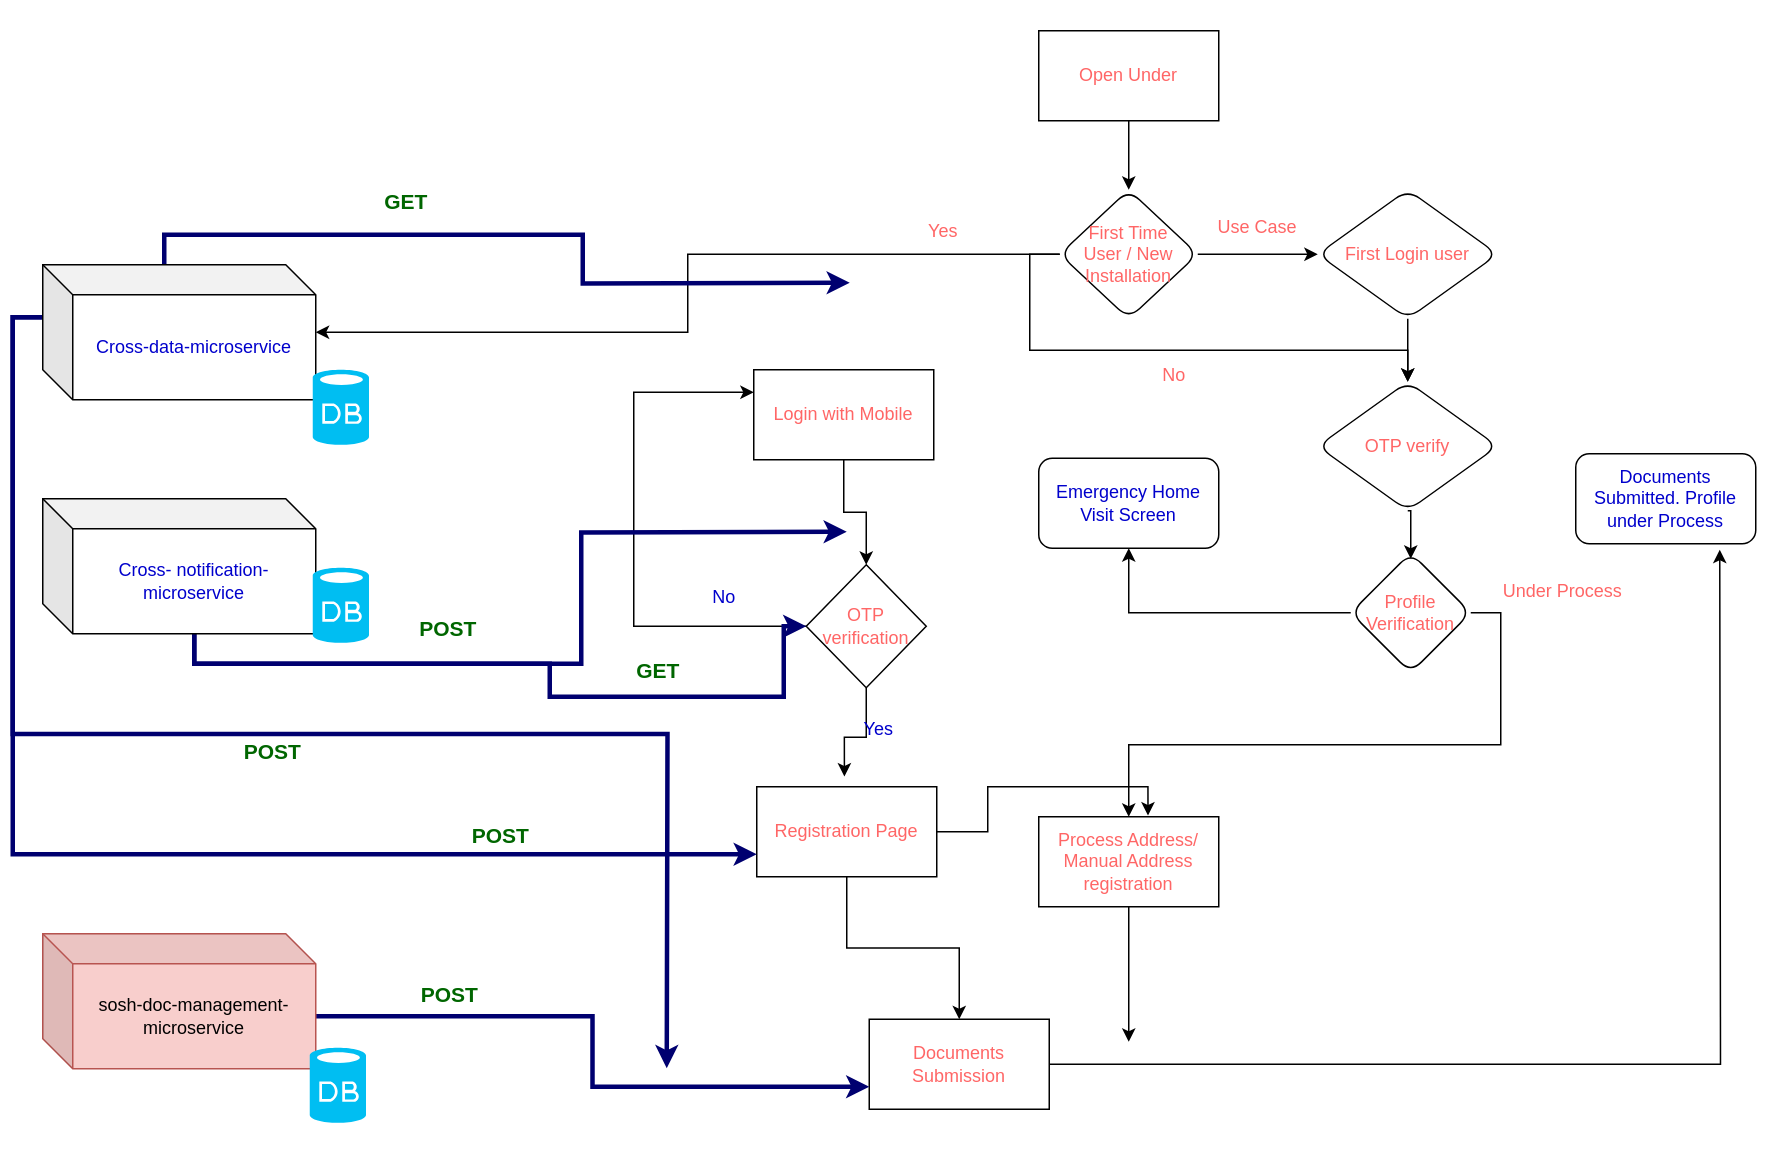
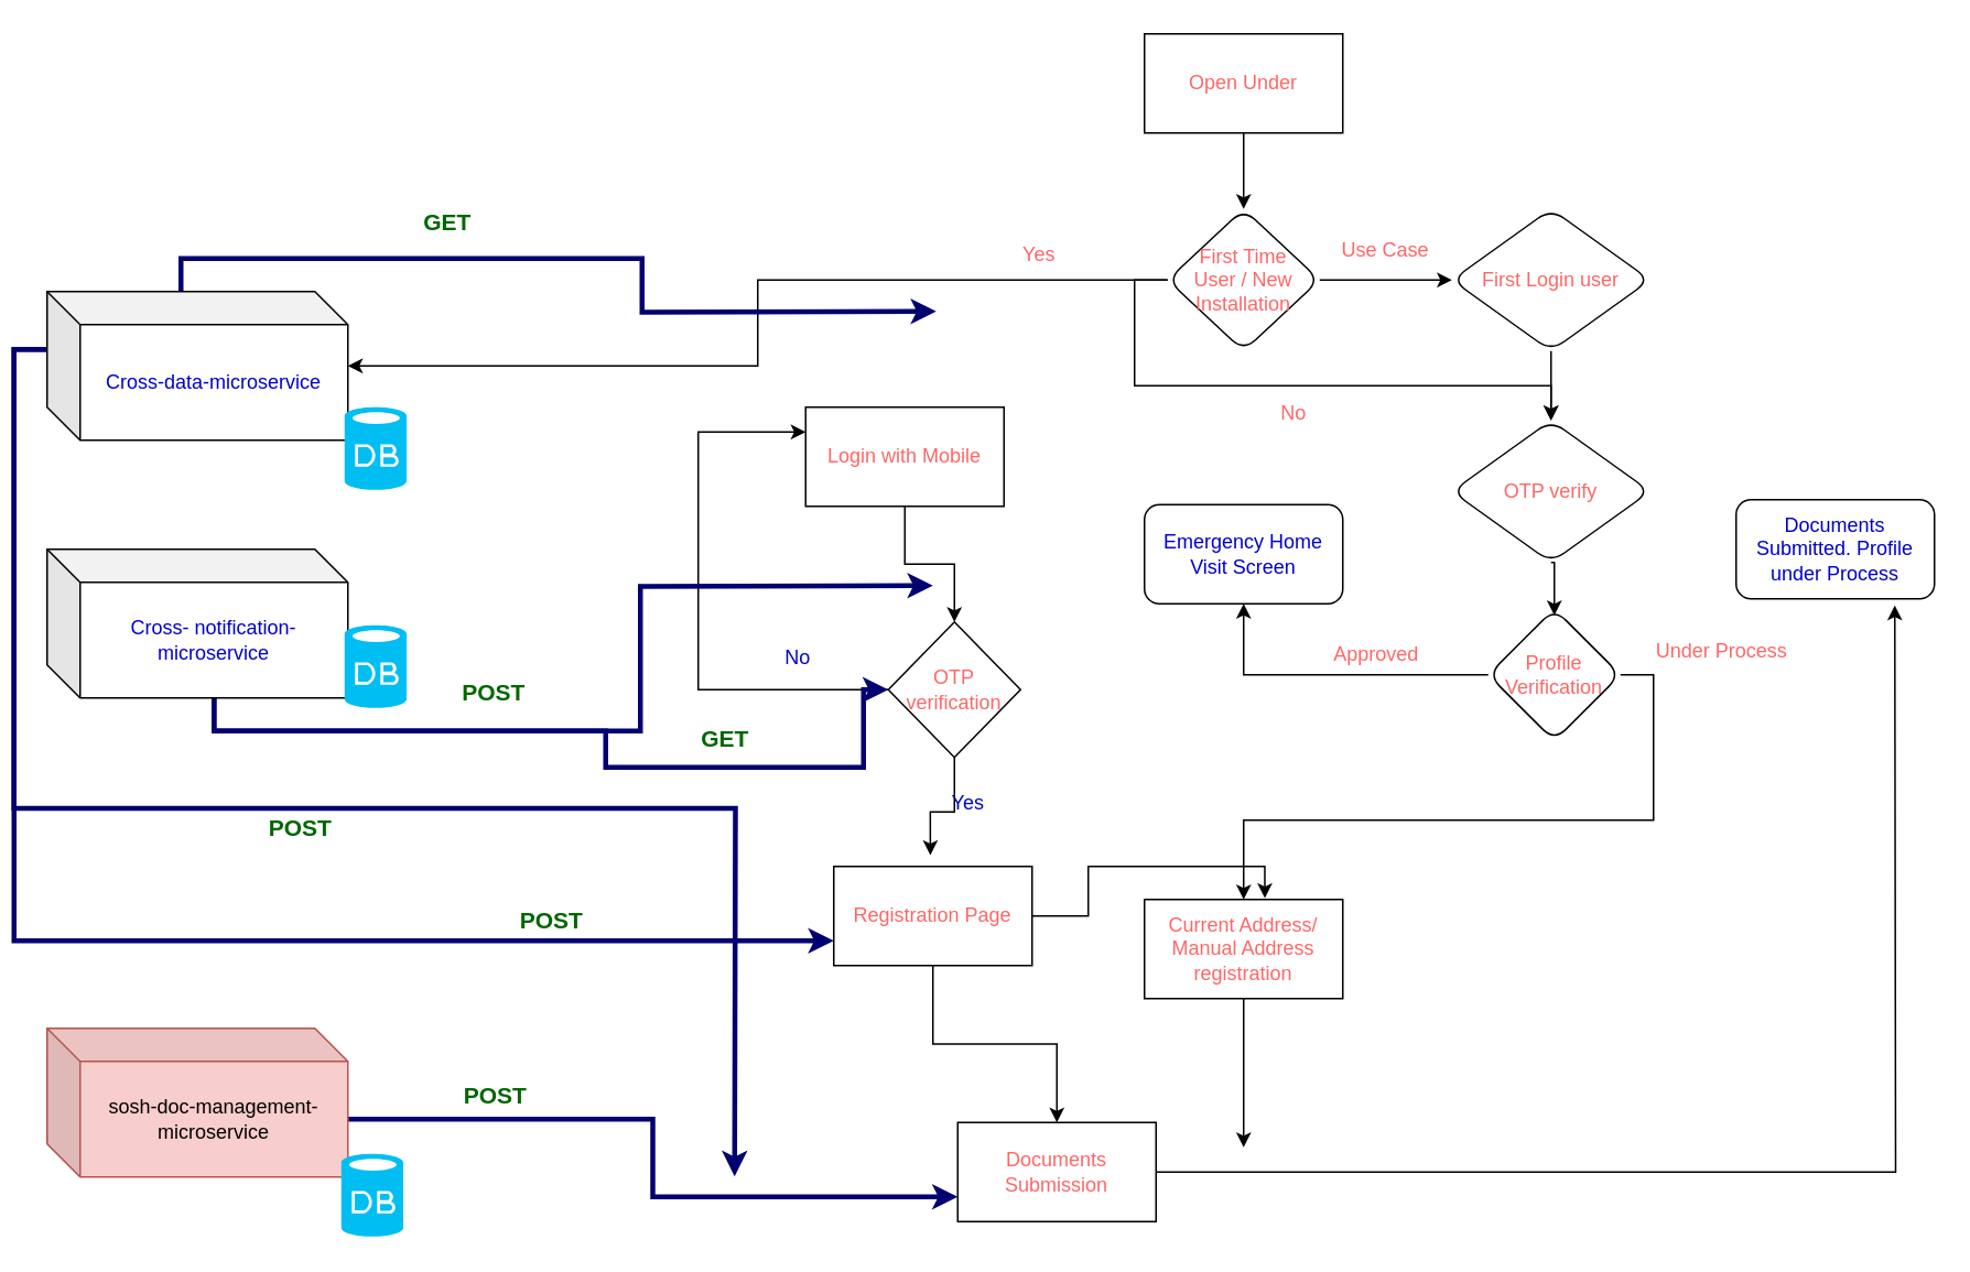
  <mxCell id="0" />
  <mxCell id="1" parent="0" />
  <mxCell id="2" value="" style="edgeStyle=orthogonalEdgeStyle;rounded=0;orthogonalLoop=1;jettySize=auto;html=1;fontColor=#FF6666;" parent="1" source="3" target="7" edge="1"><mxGeometry relative="1" as="geometry" /></mxCell>
  <mxCell id="3" value="Open Under" style="rounded=0;whiteSpace=wrap;html=1;fontColor=#FF6666;" parent="1" vertex="1"><mxGeometry x="684" y="20" width="120" height="60" as="geometry" /></mxCell>
  <mxCell id="4" style="edgeStyle=orthogonalEdgeStyle;rounded=0;orthogonalLoop=1;jettySize=auto;html=1;exitX=0;exitY=0.5;exitDx=0;exitDy=0;fontColor=#FF6666;" parent="1" source="7" target="23" edge="1"><mxGeometry relative="1" as="geometry" /></mxCell>
  <mxCell id="5" value="" style="edgeStyle=orthogonalEdgeStyle;rounded=0;orthogonalLoop=1;jettySize=auto;html=1;fontColor=#FF6666;" parent="1" source="7" target="38" edge="1"><mxGeometry relative="1" as="geometry" /></mxCell>
  <mxCell id="6" value="" style="edgeStyle=orthogonalEdgeStyle;rounded=0;orthogonalLoop=1;jettySize=auto;html=1;fontColor=#FF6666;" parent="1" source="7" target="17" edge="1"><mxGeometry relative="1" as="geometry" /></mxCell>
  <mxCell id="7" value="First Time&lt;br&gt;User / New Installation" style="rhombus;whiteSpace=wrap;html=1;rounded=1;fontColor=#FF6666;" parent="1" vertex="1"><mxGeometry x="698" y="126" width="92" height="86" as="geometry" /></mxCell>
  <mxCell id="8" value="" style="edgeStyle=orthogonalEdgeStyle;rounded=0;orthogonalLoop=1;jettySize=auto;html=1;fontColor=#FF6666;" parent="1" source="9" target="12" edge="1"><mxGeometry relative="1" as="geometry" /></mxCell>
- <mxCell id="9" value="Login with Mobile" style="rounded=0;whiteSpace=wrap;html=1;fontColor=#FF6666;" parent="1" vertex="1"><mxGeometry x="494" y="246" width="120" height="60" as="geometry" /></mxCell>
+ <mxCell id="9" value="Login with Mobile" style="rounded=0;whiteSpace=wrap;html=1;fontColor=#FF6666;" parent="1" vertex="1"><mxGeometry x="479" y="246" width="120" height="60" as="geometry" /></mxCell>
  <mxCell id="10" style="edgeStyle=orthogonalEdgeStyle;rounded=0;orthogonalLoop=1;jettySize=auto;html=1;exitX=0.5;exitY=1;exitDx=0;exitDy=0;entryX=0.487;entryY=-0.113;entryDx=0;entryDy=0;entryPerimeter=0;fontColor=#0000CC;" parent="1" source="12" target="28" edge="1"><mxGeometry relative="1" as="geometry" /></mxCell>
  <mxCell id="11" style="edgeStyle=orthogonalEdgeStyle;rounded=0;orthogonalLoop=1;jettySize=auto;html=1;exitX=0;exitY=0.5;exitDx=0;exitDy=0;entryX=0;entryY=0.25;entryDx=0;entryDy=0;fontColor=#0000CC;" parent="1" source="12" target="9" edge="1"><mxGeometry relative="1" as="geometry"><Array as="points"><mxPoint x="414" y="417" /><mxPoint x="414" y="261" /></Array></mxGeometry></mxCell>
  <mxCell id="12" value="OTP verification" style="rhombus;whiteSpace=wrap;html=1;fontColor=#FF6666;rounded=0;" parent="1" vertex="1"><mxGeometry x="529" y="376" width="80" height="82" as="geometry" /></mxCell>
  <mxCell id="13" value="Yes" style="text;html=1;align=center;verticalAlign=middle;resizable=0;points=[];autosize=1;strokeColor=none;fillColor=none;fontColor=#FF6666;" parent="1" vertex="1"><mxGeometry x="605" y="144" width="30" height="20" as="geometry" /></mxCell>
  <mxCell id="14" value="&lt;font color=&quot;#0000cc&quot;&gt;Emergency Home Visit Screen&lt;/font&gt;" style="whiteSpace=wrap;html=1;fontColor=#FF6666;rounded=1;" parent="1" vertex="1"><mxGeometry x="684" y="305" width="120" height="60" as="geometry" /></mxCell>
  <mxCell id="15" value="No" style="text;html=1;align=center;verticalAlign=middle;resizable=0;points=[];autosize=1;strokeColor=none;fillColor=none;fontColor=#FF6666;" parent="1" vertex="1"><mxGeometry x="761" y="240" width="26" height="20" as="geometry" /></mxCell>
  <mxCell id="16" value="" style="edgeStyle=orthogonalEdgeStyle;rounded=0;orthogonalLoop=1;jettySize=auto;html=1;fontColor=#FF6666;" parent="1" source="17" target="23" edge="1"><mxGeometry relative="1" as="geometry" /></mxCell>
  <mxCell id="17" value="First Login user" style="rhombus;whiteSpace=wrap;html=1;rounded=1;fontColor=#FF6666;" parent="1" vertex="1"><mxGeometry x="870" y="126" width="120" height="86" as="geometry" /></mxCell>
  <mxCell id="18" value="&lt;font color=&quot;#0000cc&quot;&gt;Documents Submitted. Profile under Process&lt;/font&gt;" style="whiteSpace=wrap;html=1;fontColor=#FF6666;rounded=1;" parent="1" vertex="1"><mxGeometry x="1042" y="302" width="120" height="60" as="geometry" /></mxCell>
  <mxCell id="19" style="edgeStyle=orthogonalEdgeStyle;rounded=0;orthogonalLoop=1;jettySize=auto;html=1;exitX=0;exitY=0.5;exitDx=0;exitDy=0;entryX=0.5;entryY=1;entryDx=0;entryDy=0;fontColor=#FF6666;" parent="1" source="21" target="14" edge="1"><mxGeometry relative="1" as="geometry" /></mxCell>
  <mxCell id="20" style="edgeStyle=orthogonalEdgeStyle;rounded=0;orthogonalLoop=1;jettySize=auto;html=1;exitX=1;exitY=0.5;exitDx=0;exitDy=0;fontColor=#FF6666;" parent="1" source="21" target="34" edge="1"><mxGeometry relative="1" as="geometry" /></mxCell>
  <mxCell id="21" value="Profile Verification" style="rhombus;whiteSpace=wrap;html=1;fontColor=#FF6666;rounded=1;" parent="1" vertex="1"><mxGeometry x="892" y="368" width="80" height="80" as="geometry" /></mxCell>
  <mxCell id="22" style="edgeStyle=orthogonalEdgeStyle;rounded=0;orthogonalLoop=1;jettySize=auto;html=1;exitX=0.5;exitY=1;exitDx=0;exitDy=0;fontColor=#FF6666;" parent="1" source="23" edge="1"><mxGeometry relative="1" as="geometry"><mxPoint x="932" y="372" as="targetPoint" /></mxGeometry></mxCell>
  <mxCell id="23" value="OTP verify" style="rhombus;whiteSpace=wrap;html=1;rounded=1;fontColor=#FF6666;" parent="1" vertex="1"><mxGeometry x="870" y="254" width="120" height="86" as="geometry" /></mxCell>
+ <mxCell id="24" value="Approved" style="text;html=1;align=center;verticalAlign=middle;resizable=0;points=[];autosize=1;strokeColor=none;fillColor=none;fontColor=#FF6666;" parent="1" vertex="1"><mxGeometry x="793" y="386" width="62" height="20" as="geometry" /></mxCell>
  <mxCell id="25" value="Under Process" style="text;html=1;align=center;verticalAlign=middle;resizable=0;points=[];autosize=1;strokeColor=none;fillColor=none;fontColor=#FF6666;" parent="1" vertex="1"><mxGeometry x="988" y="384" width="90" height="20" as="geometry" /></mxCell>
  <mxCell id="26" value="" style="edgeStyle=orthogonalEdgeStyle;rounded=0;orthogonalLoop=1;jettySize=auto;html=1;fontColor=#0000CC;" parent="1" source="28" target="30" edge="1"><mxGeometry relative="1" as="geometry" /></mxCell>
  <mxCell id="27" style="edgeStyle=orthogonalEdgeStyle;rounded=0;orthogonalLoop=1;jettySize=auto;html=1;exitX=1;exitY=0.5;exitDx=0;exitDy=0;entryX=0.607;entryY=-0.013;entryDx=0;entryDy=0;entryPerimeter=0;fontColor=#0000CC;" parent="1" source="28" target="34" edge="1"><mxGeometry relative="1" as="geometry" /></mxCell>
  <mxCell id="28" value="Registration Page" style="rounded=0;whiteSpace=wrap;html=1;fontColor=#FF6666;" parent="1" vertex="1"><mxGeometry x="496" y="524" width="120" height="60" as="geometry" /></mxCell>
  <mxCell id="29" style="edgeStyle=orthogonalEdgeStyle;rounded=0;orthogonalLoop=1;jettySize=auto;html=1;exitX=1;exitY=0.5;exitDx=0;exitDy=0;fontColor=#0000CC;" parent="1" source="30" edge="1"><mxGeometry relative="1" as="geometry"><mxPoint x="1138" y="366" as="targetPoint" /></mxGeometry></mxCell>
  <mxCell id="30" value="Documents Submission" style="rounded=0;whiteSpace=wrap;html=1;fontColor=#FF6666;" parent="1" vertex="1"><mxGeometry x="571" y="679" width="120" height="60" as="geometry" /></mxCell>
  <mxCell id="31" value="No" style="text;html=1;align=center;verticalAlign=middle;resizable=0;points=[];autosize=1;strokeColor=none;fillColor=none;fontColor=#0000CC;" parent="1" vertex="1"><mxGeometry x="461" y="388" width="26" height="20" as="geometry" /></mxCell>
  <mxCell id="32" value="Yes" style="text;html=1;align=center;verticalAlign=middle;resizable=0;points=[];autosize=1;strokeColor=none;fillColor=none;fontColor=#0000CC;" parent="1" vertex="1"><mxGeometry x="562" y="476" width="30" height="20" as="geometry" /></mxCell>
  <mxCell id="33" style="edgeStyle=orthogonalEdgeStyle;rounded=0;orthogonalLoop=1;jettySize=auto;html=1;exitX=0.5;exitY=1;exitDx=0;exitDy=0;fontColor=#0000CC;" parent="1" source="34" edge="1"><mxGeometry relative="1" as="geometry"><mxPoint x="744" y="694" as="targetPoint" /></mxGeometry></mxCell>
- <mxCell id="34" value="Process Address/ Manual Address registration" style="rounded=0;whiteSpace=wrap;html=1;fontColor=#FF6666;" parent="1" vertex="1"><mxGeometry x="684" y="544" width="120" height="60" as="geometry" /></mxCell>
+ <mxCell id="34" value="Current Address/ Manual Address registration" style="rounded=0;whiteSpace=wrap;html=1;fontColor=#FF6666;" parent="1" vertex="1"><mxGeometry x="684" y="544" width="120" height="60" as="geometry" /></mxCell>
  <mxCell id="35" style="edgeStyle=orthogonalEdgeStyle;rounded=0;orthogonalLoop=1;jettySize=auto;html=1;exitX=0;exitY=0;exitDx=81;exitDy=0;exitPerimeter=0;fontColor=#0000CC;strokeWidth=3;strokeColor=#000070;" parent="1" source="38" edge="1"><mxGeometry relative="1" as="geometry"><mxPoint x="558" y="188" as="targetPoint" /></mxGeometry></mxCell>
  <mxCell id="36" style="edgeStyle=orthogonalEdgeStyle;rounded=0;orthogonalLoop=1;jettySize=auto;html=1;exitX=0;exitY=0;exitDx=0;exitDy=35;exitPerimeter=0;fontSize=14;fontColor=#006600;strokeColor=#000070;strokeWidth=3;" parent="1" source="38" edge="1"><mxGeometry relative="1" as="geometry"><mxPoint x="436" y="711.6" as="targetPoint" /></mxGeometry></mxCell>
  <mxCell id="37" style="edgeStyle=orthogonalEdgeStyle;rounded=0;orthogonalLoop=1;jettySize=auto;html=1;exitX=0;exitY=0;exitDx=0;exitDy=35;exitPerimeter=0;entryX=0;entryY=0.75;entryDx=0;entryDy=0;fontSize=14;fontColor=#006600;strokeColor=#000070;strokeWidth=3;" parent="1" source="38" target="28" edge="1"><mxGeometry relative="1" as="geometry" /></mxCell>
  <mxCell id="38" value="Cross-data-microservice" style="shape=cube;whiteSpace=wrap;html=1;boundedLbl=1;backgroundOutline=1;darkOpacity=0.05;darkOpacity2=0.1;rounded=1;fontColor=#0000CC;" parent="1" vertex="1"><mxGeometry x="20" y="176" width="182" height="90" as="geometry" /></mxCell>
  <mxCell id="39" style="edgeStyle=orthogonalEdgeStyle;rounded=0;orthogonalLoop=1;jettySize=auto;html=1;exitX=0;exitY=0;exitDx=101;exitDy=90;exitPerimeter=0;fontSize=14;fontColor=#006600;strokeColor=#000070;strokeWidth=3;" parent="1" source="41" edge="1"><mxGeometry relative="1" as="geometry"><mxPoint x="556" y="354" as="targetPoint" /></mxGeometry></mxCell>
  <mxCell id="40" style="edgeStyle=orthogonalEdgeStyle;rounded=0;orthogonalLoop=1;jettySize=auto;html=1;exitX=0;exitY=0;exitDx=101;exitDy=90;exitPerimeter=0;entryX=0;entryY=0.5;entryDx=0;entryDy=0;fontSize=14;fontColor=#006600;strokeColor=#000070;strokeWidth=3;" parent="1" source="41" target="12" edge="1"><mxGeometry relative="1" as="geometry"><Array as="points"><mxPoint x="121" y="442" /><mxPoint x="358" y="442" /><mxPoint x="358" y="464" /><mxPoint x="514" y="464" /></Array></mxGeometry></mxCell>
  <mxCell id="41" value="Cross- notification-microservice" style="shape=cube;whiteSpace=wrap;html=1;boundedLbl=1;backgroundOutline=1;darkOpacity=0.05;darkOpacity2=0.1;rounded=1;fontColor=#0000CC;" parent="1" vertex="1"><mxGeometry x="20" y="332" width="182" height="90" as="geometry" /></mxCell>
  <mxCell id="42" value="&lt;font color=&quot;#006600&quot; size=&quot;1&quot;&gt;&lt;b style=&quot;font-size: 14px;&quot;&gt;GET&lt;/b&gt;&lt;/font&gt;" style="text;html=1;align=center;verticalAlign=middle;resizable=0;points=[];autosize=1;strokeColor=none;fillColor=none;fontColor=#0000CC;strokeWidth=3;" parent="1" vertex="1"><mxGeometry x="242" y="123" width="40" height="22" as="geometry" /></mxCell>
  <mxCell id="43" value="&lt;font color=&quot;#006600&quot; size=&quot;1&quot;&gt;&lt;b style=&quot;font-size: 14px;&quot;&gt;POST&lt;/b&gt;&lt;/font&gt;" style="text;html=1;align=center;verticalAlign=middle;resizable=0;points=[];autosize=1;strokeColor=none;fillColor=none;fontColor=#0000CC;strokeWidth=3;" parent="1" vertex="1"><mxGeometry x="265" y="408" width="50" height="22" as="geometry" /></mxCell>
  <mxCell id="44" style="edgeStyle=orthogonalEdgeStyle;rounded=0;orthogonalLoop=1;jettySize=auto;html=1;exitX=0;exitY=0;exitDx=182;exitDy=55;exitPerimeter=0;entryX=0;entryY=0.75;entryDx=0;entryDy=0;fontSize=14;fontColor=#006600;strokeColor=#000070;strokeWidth=3;" parent="1" source="45" target="30" edge="1"><mxGeometry relative="1" as="geometry" /></mxCell>
  <mxCell id="45" value="sosh-doc-management-microservice" style="shape=cube;whiteSpace=wrap;html=1;boundedLbl=1;backgroundOutline=1;darkOpacity=0.05;darkOpacity2=0.1;rounded=1;fillColor=#f8cecc;strokeColor=#b85450;" parent="1" vertex="1"><mxGeometry x="20" y="622" width="182" height="90" as="geometry" /></mxCell>
  <mxCell id="46" value="&lt;font color=&quot;#006600&quot; size=&quot;1&quot;&gt;&lt;b style=&quot;font-size: 14px;&quot;&gt;POST&lt;/b&gt;&lt;/font&gt;" style="text;html=1;align=center;verticalAlign=middle;resizable=0;points=[];autosize=1;strokeColor=none;fillColor=none;fontColor=#0000CC;strokeWidth=3;" parent="1" vertex="1"><mxGeometry x="266" y="652" width="50" height="22" as="geometry" /></mxCell>
  <mxCell id="47" value="&lt;font color=&quot;#006600&quot; size=&quot;1&quot;&gt;&lt;b style=&quot;font-size: 14px;&quot;&gt;POST&lt;/b&gt;&lt;/font&gt;" style="text;html=1;align=center;verticalAlign=middle;resizable=0;points=[];autosize=1;strokeColor=none;fillColor=none;fontColor=#0000CC;strokeWidth=3;" parent="1" vertex="1"><mxGeometry x="148" y="490" width="50" height="22" as="geometry" /></mxCell>
  <mxCell id="48" value="&lt;font color=&quot;#006600&quot; size=&quot;1&quot;&gt;&lt;b style=&quot;font-size: 14px;&quot;&gt;GET&lt;/b&gt;&lt;/font&gt;" style="text;html=1;align=center;verticalAlign=middle;resizable=0;points=[];autosize=1;strokeColor=none;fillColor=none;fontColor=#0000CC;strokeWidth=3;" parent="1" vertex="1"><mxGeometry x="410" y="436" width="40" height="22" as="geometry" /></mxCell>
  <mxCell id="49" value="&lt;font color=&quot;#006600&quot; size=&quot;1&quot;&gt;&lt;b style=&quot;font-size: 14px;&quot;&gt;POST&lt;/b&gt;&lt;/font&gt;" style="text;html=1;align=center;verticalAlign=middle;resizable=0;points=[];autosize=1;strokeColor=none;fillColor=none;fontColor=#0000CC;strokeWidth=3;" parent="1" vertex="1"><mxGeometry x="300" y="546" width="50" height="22" as="geometry" /></mxCell>
  <mxCell id="50" value="&lt;font color=&quot;#ff6666&quot;&gt;Use Case&lt;/font&gt;" style="text;html=1;strokeColor=none;fillColor=none;align=center;verticalAlign=middle;whiteSpace=wrap;rounded=0;" parent="1" vertex="1"><mxGeometry x="800" y="136" width="60" height="30" as="geometry" /></mxCell>
  <mxCell id="51" value="" style="verticalLabelPosition=bottom;html=1;verticalAlign=top;align=center;strokeColor=none;fillColor=#00BEF2;shape=mxgraph.azure.database;" parent="1" vertex="1"><mxGeometry x="200" y="246" width="37.5" height="50" as="geometry" /></mxCell>
  <mxCell id="52" value="" style="verticalLabelPosition=bottom;html=1;verticalAlign=top;align=center;strokeColor=none;fillColor=#00BEF2;shape=mxgraph.azure.database;" parent="1" vertex="1"><mxGeometry x="200" y="378" width="37.5" height="50" as="geometry" /></mxCell>
  <mxCell id="53" value="" style="verticalLabelPosition=bottom;html=1;verticalAlign=top;align=center;strokeColor=none;fillColor=#00BEF2;shape=mxgraph.azure.database;" parent="1" vertex="1"><mxGeometry x="198" y="698" width="37.5" height="50" as="geometry" /></mxCell>
